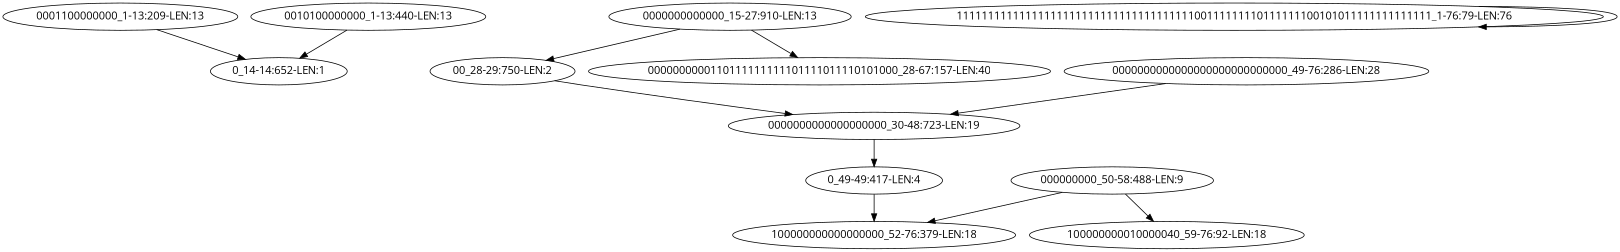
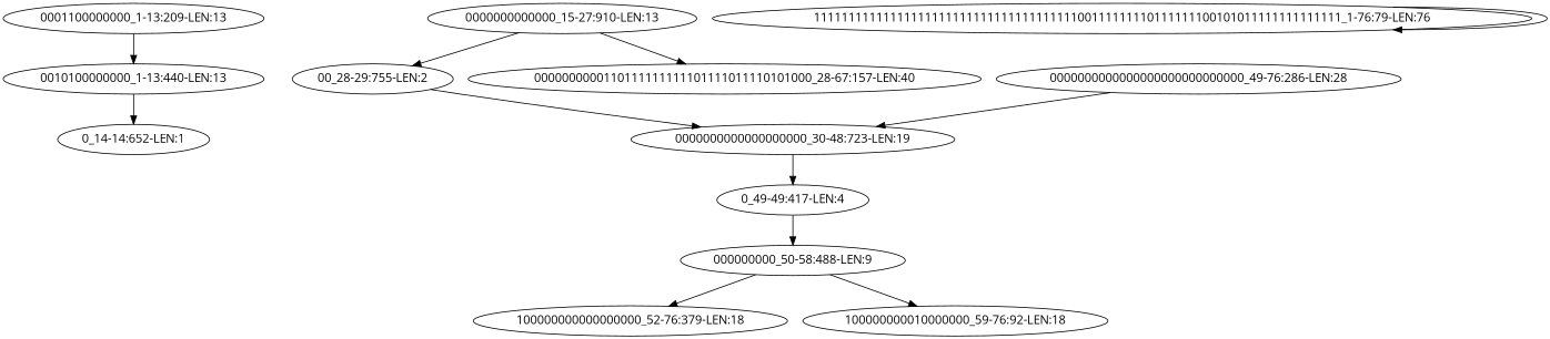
  digraph {
    fontname="Open Sans"
    node [fontname="Open Sans"]
    edge [fontname="Open Sans"]
    "0001100000000_1-13:209-LEN:13"
    "0_14-14:652-LEN:1"
    "0000000000000_15-27:910-LEN:13"
-   "00_28-29:750-LEN:2"
+   "00_28-29:750-LEN:2" [label="00_28-29:755-LEN:2"]
    "0000000000110111111111101111011110101000_28-67:157-LEN:40"
    "0000000000000000000_30-48:723-LEN:19"
    n7 [label="0_49-49:417-LEN:4"]
    "000000000_50-58:488-LEN:9"
    n9 [label="100000000000000000_52-76:379-LEN:18"]
-   "100000000010000000_59-76:92-LEN:18" [label="100000000010000040_59-76:92-LEN:18"]
+   "100000000010000000_59-76:92-LEN:18"
    "0000000000000000000000000000_49-76:286-LEN:28"
    n12 [label="0010100000000_1-13:440-LEN:13"]
    "1111111111111111111111111111111111111100111111110111111100101011111111111111_1-76:79-LEN:76"
-   "0001100000000_1-13:209-LEN:13" -> "0_14-14:652-LEN:1"
+   "0001100000000_1-13:209-LEN:13" -> n12
    "0000000000000_15-27:910-LEN:13" -> "00_28-29:750-LEN:2"
    "0000000000000_15-27:910-LEN:13" -> "0000000000110111111111101111011110101000_28-67:157-LEN:40"
    "00_28-29:750-LEN:2" -> "0000000000000000000_30-48:723-LEN:19"
    "0000000000000000000_30-48:723-LEN:19" -> n7
-   n7 -> n9
+   n7 -> "000000000_50-58:488-LEN:9"
    "000000000_50-58:488-LEN:9" -> n9
    "000000000_50-58:488-LEN:9" -> "100000000010000000_59-76:92-LEN:18"
    "0000000000000000000000000000_49-76:286-LEN:28" -> "0000000000000000000_30-48:723-LEN:19"
    n12 -> "0_14-14:652-LEN:1"
    "1111111111111111111111111111111111111100111111110111111100101011111111111111_1-76:79-LEN:76" -> "1111111111111111111111111111111111111100111111110111111100101011111111111111_1-76:79-LEN:76"
  }
